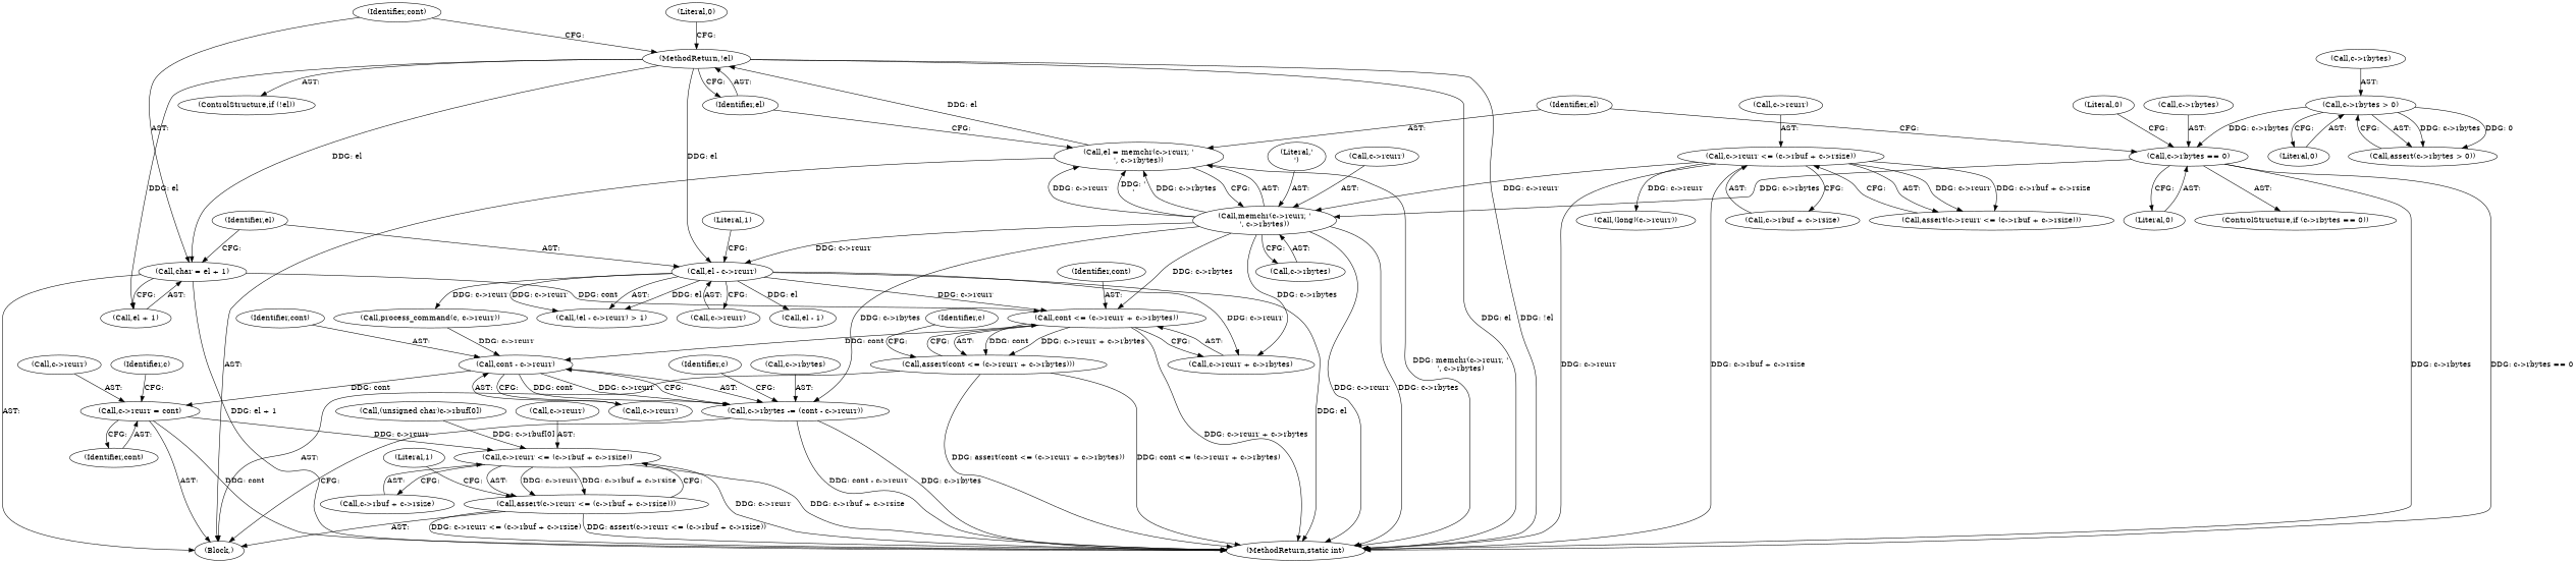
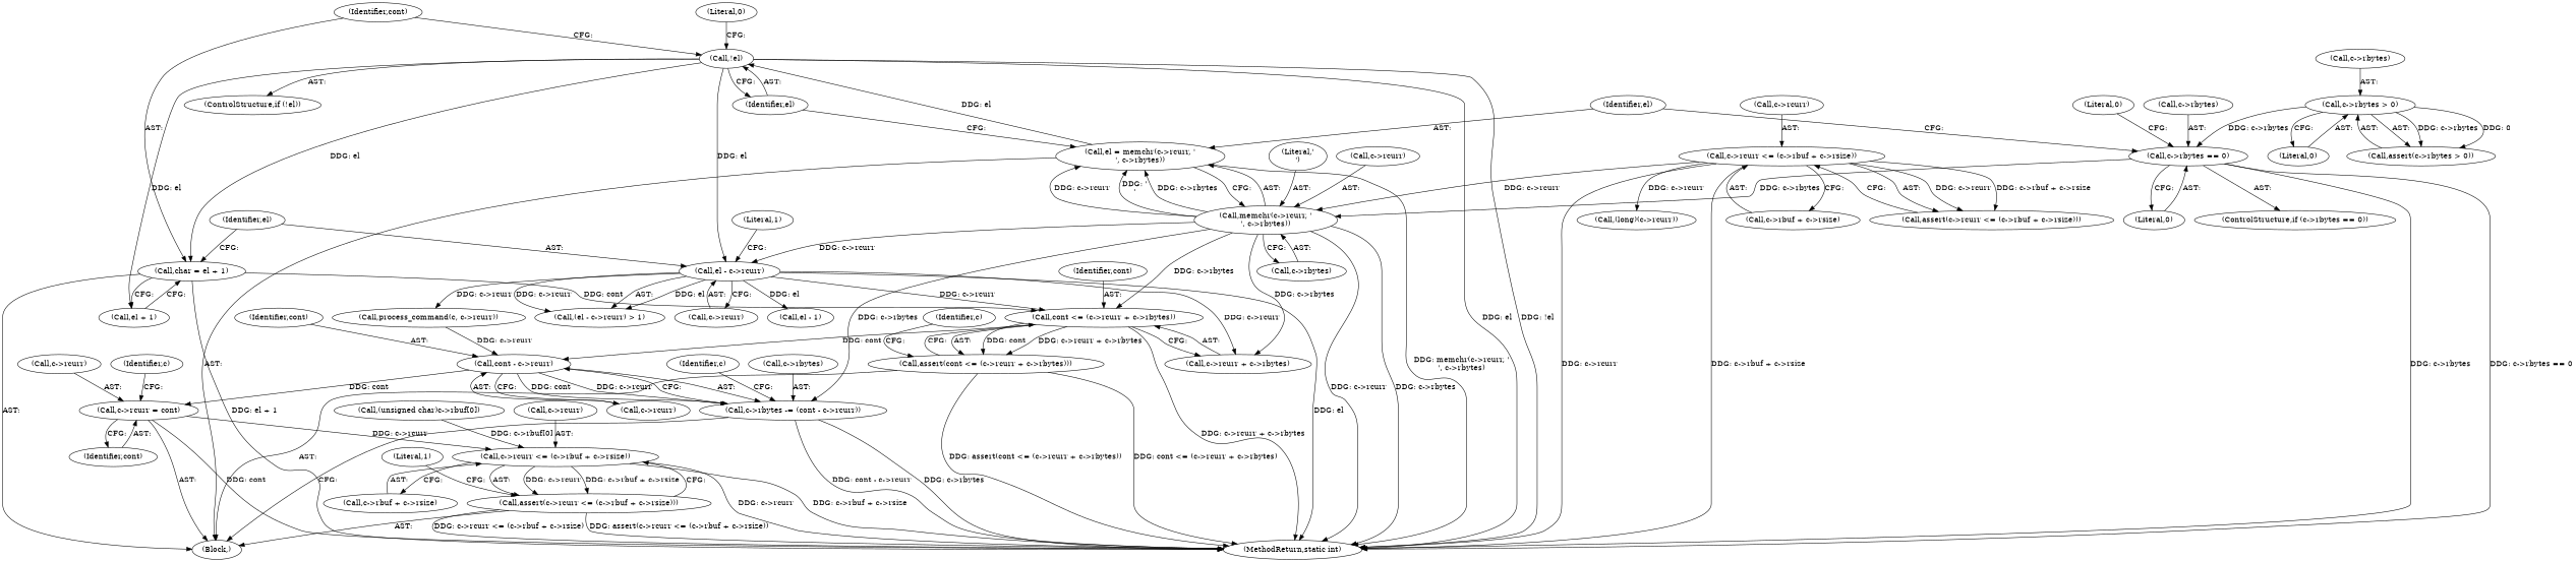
  digraph {
    n1 [label="(Call,cont <= (c->rcurr + c->rbytes))"]
    n2 [label="(Call,assert(cont <= (c->rcurr + c->rbytes)))"]
    n3 [label="(Call,cont - c->rcurr)"]
    n4 [label="(Call,c->rcurr + c->rbytes)"]
    n5 [label="(MethodReturn,static int)"]
    n6 [label="(Block,)"]
    n7 [label="(Call,c->rbytes -= (cont - c->rcurr))"]
    n8 [label="(Call,c->rcurr = cont)"]
    n9 [label="(Call,c->rcurr)"]
    n10 [label="(Call,char = el + 1)"]
    n11 [label="(Call,el + 1)"]
-   n12 [label="(MethodReturn,!el)"]
+   n12 [label="(Call,!el)"]
    n13 [label="(Call,el - c->rcurr)"]
    n14 [label="(Identifier,el)"]
    n15 [label="(ControlStructure,if (!el))"]
    n16 [label="(Call,c->rcurr)"]
    n17 [label="(Call,process_command(c, c->rcurr))"]
    n18 [label="(Call,el - 1)"]
    n19 [label="(Call,(el - c->rcurr) > 1)"]
    n20 [label="(Call,el = memchr(c->rcurr, '\n', c->rbytes))"]
    n21 [label="(Call,memchr(c->rcurr, '\n', c->rbytes))"]
    n22 [label="(Call,c->rbytes)"]
    n23 [label="(Call,c->rcurr <= (c->rbuf + c->rsize))"]
    n24 [label="(Call,assert(c->rcurr <= (c->rbuf + c->rsize)))"]
    n25 [label="(Call,c->rbuf + c->rsize)"]
    n26 [label="(Call,(long)(c->rcurr))"]
    n27 [label="(Call,c->rbytes == 0)"]
    n28 [label="(Literal,0)"]
    n29 [label="(ControlStructure,if (c->rbytes == 0))"]
    n30 [label="(Call,c->rbytes > 0)"]
    n31 [label="(Literal,0)"]
    n32 [label="(Call,assert(c->rbytes > 0))"]
    n33 [label="(Call,c->rcurr <= (c->rbuf + c->rsize))"]
    n34 [label="(Identifier,cont)"]
    n35 [label="(Call,assert(c->rcurr <= (c->rbuf + c->rsize)))"]
    n36 [label="(Call,c->rbuf + c->rsize)"]
    n37 [label="(Call,c->rbytes)"]
    n38 [label="(Call,c->rcurr)"]
    n39 [label="(Identifier,cont)"]
    n40 [label="(Call,c->rbytes)"]
    n41 [label="(Identifier,cont)"]
    n42 [label="(Call,c->rcurr)"]
    n43 [label="(Literal,'\n')"]
    n44 [label="(Call,(unsigned char)c->rbuf[0])"]
    n45 [label="(Literal,1)"]
    n46 [label="(Identifier,c)"]
    n47 [label="(Identifier,c)"]
    n48 [label="(Call,c->rbytes)"]
    n49 [label="(Identifier,el)"]
    n50 [label="(Literal,1)"]
    n51 [label="(Identifier,el)"]
    n52 [label="(Literal,0)"]
    n53 [label="(Identifier,c)"]
    n54 [label="(Call,c->rcurr)"]
    n55 [label="(Identifier,cont)"]
    n56 [label="(Call,c->rcurr)"]
    n57 [label="(Literal,0)"]
    n1 -> n2 [label="AST: "]
    n1 -> n2 [label="DDG: cont"]
    n1 -> n2 [label="DDG: c->rcurr + c->rbytes"]
    n1 -> n3 [label="DDG: cont"]
    n1 -> n4 [label="CFG: "]
    n1 -> n5 [label="DDG: c->rcurr + c->rbytes"]
    n2 -> n1 [label="CFG: "]
    n2 -> n5 [label="DDG: assert(cont <= (c->rcurr + c->rbytes))"]
    n2 -> n5 [label="DDG: cont <= (c->rcurr + c->rbytes)"]
    n2 -> n6 [label="AST: "]
    n3 -> n7 [label="AST: "]
    n3 -> n7 [label="DDG: cont"]
    n3 -> n7 [label="DDG: c->rcurr"]
    n3 -> n8 [label="DDG: cont"]
    n3 -> n9 [label="CFG: "]
    n4 -> n1 [label="AST: "]
    n7 -> n3 [label="CFG: "]
    n7 -> n5 [label="DDG: c->rbytes"]
    n7 -> n5 [label="DDG: cont - c->rcurr"]
    n7 -> n6 [label="CFG: "]
    n8 -> n5 [label="DDG: cont"]
    n8 -> n6 [label="AST: "]
    n8 -> n33 [label="DDG: c->rcurr"]
    n8 -> n34 [label="CFG: "]
    n9 -> n3 [label="AST: "]
    n10 -> n1 [label="DDG: cont"]
    n10 -> n5 [label="DDG: el + 1"]
    n10 -> n6 [label="AST: "]
    n10 -> n11 [label="CFG: "]
-   n11 -> n10 [label="AST: "]
+   n11 -> n10 [label="CFG: "]
    n12 -> n5 [label="DDG: !el"]
    n12 -> n5 [label="DDG: el"]
    n12 -> n10 [label="DDG: el"]
    n12 -> n11 [label="DDG: el"]
    n12 -> n13 [label="DDG: el"]
    n12 -> n14 [label="CFG: "]
    n12 -> n15 [label="AST: "]
    n13 -> n1 [label="DDG: c->rcurr"]
    n13 -> n4 [label="DDG: c->rcurr"]
    n13 -> n5 [label="DDG: el"]
    n13 -> n16 [label="CFG: "]
    n13 -> n17 [label="DDG: c->rcurr"]
    n13 -> n18 [label="DDG: el"]
    n13 -> n19 [label="AST: "]
    n13 -> n19 [label="DDG: el"]
    n13 -> n19 [label="DDG: c->rcurr"]
    n14 -> n12 [label="AST: "]
    n14 -> n20 [label="CFG: "]
    n16 -> n13 [label="AST: "]
    n17 -> n3 [label="DDG: c->rcurr"]
    n20 -> n5 [label="DDG: memchr(c->rcurr, '\n', c->rbytes)"]
    n20 -> n6 [label="AST: "]
    n20 -> n12 [label="DDG: el"]
    n20 -> n21 [label="CFG: "]
    n21 -> n1 [label="DDG: c->rbytes"]
    n21 -> n4 [label="DDG: c->rbytes"]
    n21 -> n5 [label="DDG: c->rcurr"]
    n21 -> n5 [label="DDG: c->rbytes"]
    n21 -> n7 [label="DDG: c->rbytes"]
    n21 -> n13 [label="DDG: c->rcurr"]
    n21 -> n20 [label="AST: "]
    n21 -> n20 [label="DDG: c->rcurr"]
    n21 -> n20 [label="DDG: '\n'"]
    n21 -> n20 [label="DDG: c->rbytes"]
    n21 -> n22 [label="CFG: "]
    n22 -> n21 [label="AST: "]
    n23 -> n5 [label="DDG: c->rbuf + c->rsize"]
    n23 -> n5 [label="DDG: c->rcurr"]
    n23 -> n21 [label="DDG: c->rcurr"]
    n23 -> n24 [label="AST: "]
    n23 -> n24 [label="DDG: c->rcurr"]
    n23 -> n24 [label="DDG: c->rbuf + c->rsize"]
    n23 -> n25 [label="CFG: "]
    n23 -> n26 [label="DDG: c->rcurr"]
    n24 -> n23 [label="CFG: "]
    n25 -> n23 [label="AST: "]
    n27 -> n5 [label="DDG: c->rbytes"]
    n27 -> n5 [label="DDG: c->rbytes == 0"]
    n27 -> n21 [label="DDG: c->rbytes"]
    n27 -> n28 [label="CFG: "]
    n27 -> n29 [label="AST: "]
    n28 -> n27 [label="AST: "]
    n30 -> n27 [label="DDG: c->rbytes"]
    n30 -> n31 [label="CFG: "]
    n30 -> n32 [label="AST: "]
    n30 -> n32 [label="DDG: c->rbytes"]
    n30 -> n32 [label="DDG: 0"]
    n31 -> n30 [label="AST: "]
-   n32 -> n30 [label="CFG: "]
+   n32 -> n30 [label="AST: "]
    n33 -> n5 [label="DDG: c->rcurr"]
    n33 -> n5 [label="DDG: c->rbuf + c->rsize"]
    n33 -> n35 [label="AST: "]
    n33 -> n35 [label="DDG: c->rcurr"]
    n33 -> n35 [label="DDG: c->rbuf + c->rsize"]
    n33 -> n36 [label="CFG: "]
    n34 -> n8 [label="AST: "]
    n35 -> n5 [label="DDG: assert(c->rcurr <= (c->rbuf + c->rsize))"]
    n35 -> n5 [label="DDG: c->rcurr <= (c->rbuf + c->rsize)"]
    n35 -> n6 [label="AST: "]
    n35 -> n33 [label="CFG: "]
    n36 -> n33 [label="AST: "]
    n37 -> n27 [label="AST: "]
    n38 -> n21 [label="AST: "]
    n39 -> n10 [label="AST: "]
    n39 -> n12 [label="CFG: "]
    n40 -> n7 [label="AST: "]
    n41 -> n1 [label="AST: "]
    n42 -> n33 [label="AST: "]
    n43 -> n21 [label="AST: "]
    n44 -> n33 [label="DDG: c->rbuf[0]"]
    n45 -> n35 [label="CFG: "]
    n46 -> n7 [label="CFG: "]
    n47 -> n8 [label="CFG: "]
    n48 -> n30 [label="AST: "]
    n49 -> n20 [label="AST: "]
    n49 -> n27 [label="CFG: "]
    n50 -> n13 [label="CFG: "]
    n51 -> n10 [label="CFG: "]
    n51 -> n13 [label="AST: "]
    n52 -> n27 [label="CFG: "]
    n53 -> n2 [label="CFG: "]
    n54 -> n8 [label="AST: "]
    n55 -> n3 [label="AST: "]
    n56 -> n23 [label="AST: "]
    n57 -> n12 [label="CFG: "]
  }
